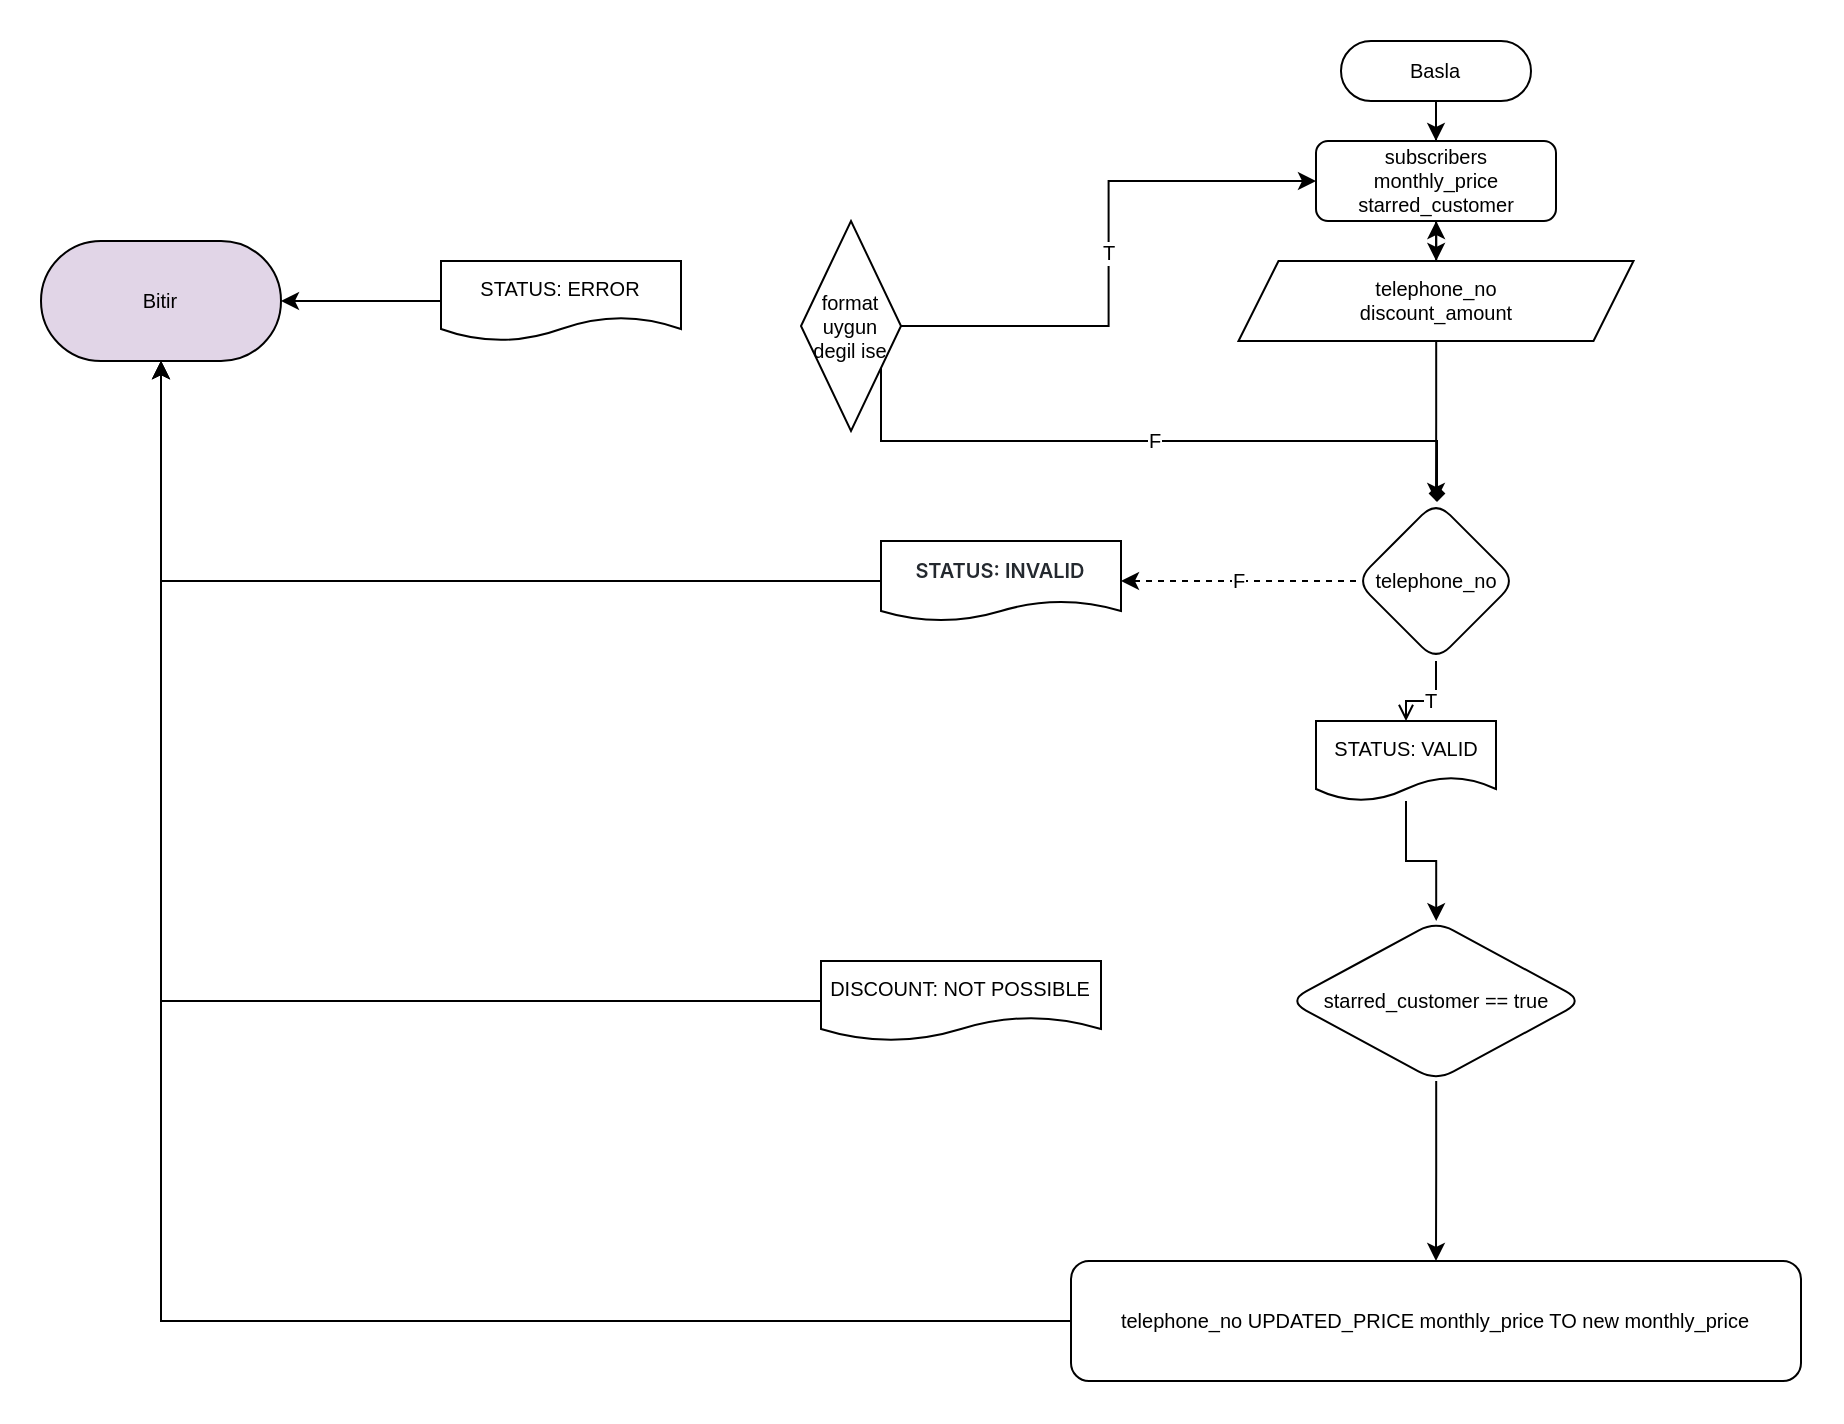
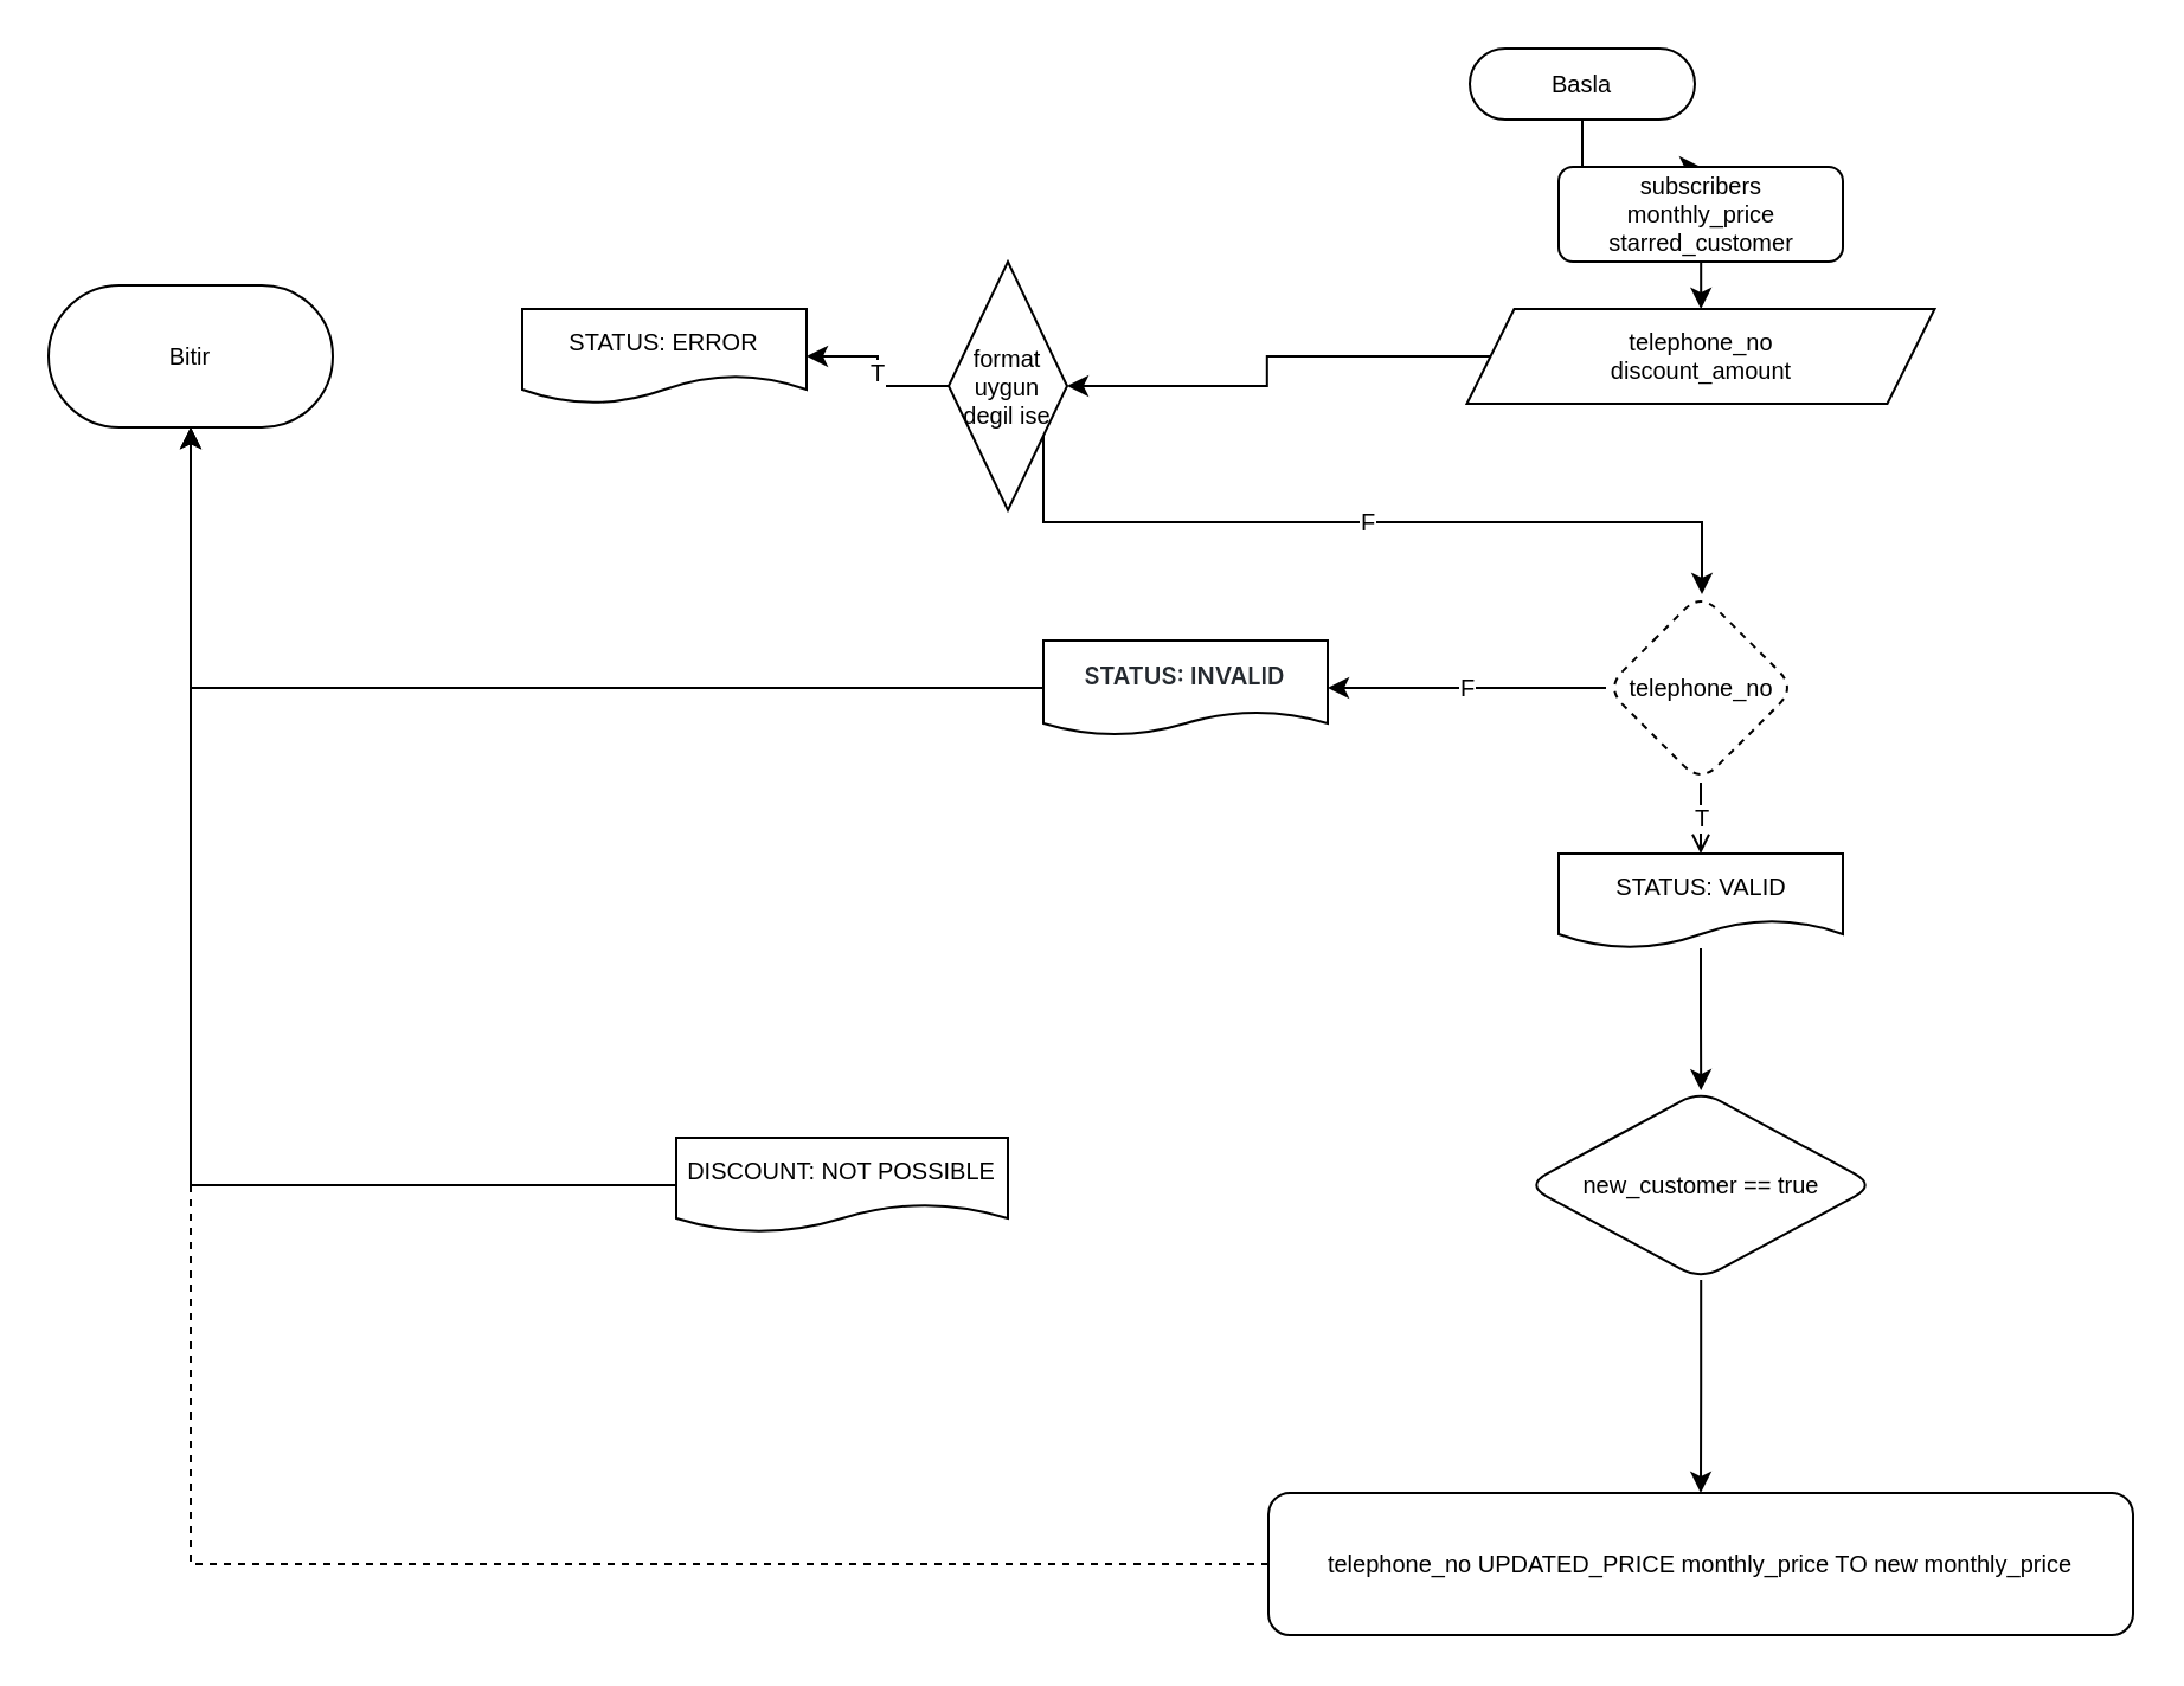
  <mxCell id="0" />
  <mxCell id="1" parent="0" />
  <mxCell id="2" value="" style="edgeStyle=orthogonalEdgeStyle;rounded=0;orthogonalLoop=1;jettySize=auto;html=1;fontSize=10;" edge="1" parent="1" source="4" target="7"><mxGeometry relative="1" as="geometry" /></mxCell>
  <mxCell id="3" value="" style="edgeStyle=orthogonalEdgeStyle;rounded=0;orthogonalLoop=1;jettySize=auto;html=1;fontSize=10;" edge="1" parent="1" source="4" target="8"><mxGeometry relative="1" as="geometry" /></mxCell>
- <mxCell id="4" value="Basla" style="rounded=1;whiteSpace=wrap;html=1;fontSize=10;arcSize=50;" vertex="1" parent="1"><mxGeometry x="670" y="20" width="95" height="30" as="geometry" /></mxCell>
- <mxCell id="5" value="" style="edgeStyle=orthogonalEdgeStyle;rounded=0;orthogonalLoop=1;jettySize=auto;html=1;fontSize=10;" edge="1" parent="1" source="7" target="11"><mxGeometry relative="1" as="geometry" /></mxCell>
- <mxCell id="6" value="" style="edgeStyle=orthogonalEdgeStyle;rounded=0;sketch=0;orthogonalLoop=1;jettySize=auto;html=1;shadow=0;fontSize=10;" edge="1" parent="1" source="7" target="8"><mxGeometry relative="1" as="geometry" /></mxCell>
+ <mxCell id="4" value="Basla" style="rounded=1;whiteSpace=wrap;html=1;fontSize=10;arcSize=50;" vertex="1" parent="1"><mxGeometry x="620" y="20" width="95" height="30" as="geometry" /></mxCell>
+ <mxCell id="6" value="" style="edgeStyle=orthogonalEdgeStyle;rounded=0;sketch=0;orthogonalLoop=1;jettySize=auto;html=1;shadow=0;fontSize=10;" edge="1" parent="1" source="7" target="18"><mxGeometry relative="1" as="geometry" /></mxCell>
  <mxCell id="7" value="telephone_no&lt;br&gt;discount_amount" style="shape=parallelogram;perimeter=parallelogramPerimeter;whiteSpace=wrap;html=1;fixedSize=1;rounded=1;fontSize=10;arcSize=0;" vertex="1" parent="1"><mxGeometry x="618.75" y="130" width="197.5" height="40" as="geometry" /></mxCell>
  <mxCell id="8" value="subscribers&lt;br style=&quot;font-size: 10px;&quot;&gt;monthly_price&lt;br style=&quot;font-size: 10px;&quot;&gt;starred_customer" style="rounded=1;whiteSpace=wrap;html=1;fontSize=10;" vertex="1" parent="1"><mxGeometry x="657.5" y="70" width="120" height="40" as="geometry" /></mxCell>
- <mxCell id="9" value="F" style="edgeStyle=orthogonalEdgeStyle;rounded=0;sketch=0;orthogonalLoop=1;jettySize=auto;html=1;shadow=0;fontSize=10;dashed=1;" edge="1" parent="1" source="11" target="13"><mxGeometry relative="1" as="geometry" /></mxCell>
+ <mxCell id="9" value="F" style="edgeStyle=orthogonalEdgeStyle;rounded=0;sketch=0;orthogonalLoop=1;jettySize=auto;html=1;shadow=0;fontSize=10;" edge="1" parent="1" source="11" target="13"><mxGeometry relative="1" as="geometry" /></mxCell>
  <mxCell id="10" value="T" style="edgeStyle=orthogonalEdgeStyle;rounded=0;sketch=0;orthogonalLoop=1;jettySize=auto;html=1;shadow=0;fontSize=10;endArrow=open;" edge="1" parent="1" source="11" target="15"><mxGeometry relative="1" as="geometry" /></mxCell>
- <mxCell id="11" value="telephone_no" style="rhombus;whiteSpace=wrap;html=1;fontSize=10;rounded=1;" vertex="1" parent="1"><mxGeometry x="677.5" y="250" width="80" height="80" as="geometry" /></mxCell>
+ <mxCell id="11" value="telephone_no" style="rhombus;whiteSpace=wrap;html=1;fontSize=10;rounded=1;dashed=1;" vertex="1" parent="1"><mxGeometry x="677.5" y="250" width="80" height="80" as="geometry" /></mxCell>
  <mxCell id="12" style="edgeStyle=orthogonalEdgeStyle;rounded=0;sketch=0;orthogonalLoop=1;jettySize=auto;html=1;entryX=0.5;entryY=1;entryDx=0;entryDy=0;shadow=0;fontSize=10;" edge="1" parent="1" source="13" target="21"><mxGeometry relative="1" as="geometry" /></mxCell>
  <mxCell id="13" value="&lt;strong style=&quot;box-sizing: border-box; font-weight: var(--base-text-weight-semibold, 600); color: rgb(36, 41, 47); font-family: -apple-system, BlinkMacSystemFont, &amp;quot;Segoe UI&amp;quot;, &amp;quot;Noto Sans&amp;quot;, Helvetica, Arial, sans-serif, &amp;quot;Apple Color Emoji&amp;quot;, &amp;quot;Segoe UI Emoji&amp;quot;; font-size: 10px; font-style: normal; font-variant-ligatures: normal; font-variant-caps: normal; letter-spacing: normal; orphans: 2; text-align: left; text-indent: 0px; text-transform: none; widows: 2; word-spacing: 0px; -webkit-text-stroke-width: 0px; background-color: rgb(255, 255, 255); text-decoration-thickness: initial; text-decoration-style: initial; text-decoration-color: initial;&quot;&gt;STATUS: INVALID&lt;/strong&gt;" style="shape=document;whiteSpace=wrap;html=1;boundedLbl=1;fontSize=10;rounded=1;verticalAlign=middle;size=0.25;" vertex="1" parent="1"><mxGeometry x="440" y="270" width="120" height="40" as="geometry" /></mxCell>
  <mxCell id="14" value="" style="edgeStyle=orthogonalEdgeStyle;rounded=0;sketch=0;orthogonalLoop=1;jettySize=auto;html=1;shadow=0;fontSize=10;" edge="1" parent="1" source="15" target="23"><mxGeometry relative="1" as="geometry" /></mxCell>
- <mxCell id="15" value="STATUS: VALID" style="shape=document;whiteSpace=wrap;html=1;boundedLbl=1;fontSize=10;rounded=1;" vertex="1" parent="1"><mxGeometry x="657.5" y="360" width="90" height="40" as="geometry" /></mxCell>
- <mxCell id="16" value="T" style="edgeStyle=orthogonalEdgeStyle;rounded=0;sketch=0;orthogonalLoop=1;jettySize=auto;html=1;shadow=0;fontSize=10;" edge="1" parent="1" source="18" target="8"><mxGeometry relative="1" as="geometry" /></mxCell>
- <mxCell id="17" value="F" style="edgeStyle=orthogonalEdgeStyle;rounded=0;sketch=0;orthogonalLoop=1;jettySize=auto;html=1;shadow=0;fontSize=10;endArrow=diamond;" edge="1" parent="1" source="18" target="11"><mxGeometry relative="1" as="geometry"><mxPoint x="720" y="220" as="targetPoint" /><Array as="points"><mxPoint x="440" y="220" /><mxPoint x="718" y="220" /></Array></mxGeometry></mxCell>
+ <mxCell id="15" value="STATUS: VALID" style="shape=document;whiteSpace=wrap;html=1;boundedLbl=1;fontSize=10;rounded=1;" vertex="1" parent="1"><mxGeometry x="657.5" y="360" width="120" height="40" as="geometry" /></mxCell>
+ <mxCell id="16" value="T" style="edgeStyle=orthogonalEdgeStyle;rounded=0;sketch=0;orthogonalLoop=1;jettySize=auto;html=1;shadow=0;fontSize=10;" edge="1" parent="1" source="18" target="20"><mxGeometry relative="1" as="geometry" /></mxCell>
+ <mxCell id="17" value="F" style="edgeStyle=orthogonalEdgeStyle;rounded=0;sketch=0;orthogonalLoop=1;jettySize=auto;html=1;shadow=0;fontSize=10;" edge="1" parent="1" source="18" target="11"><mxGeometry relative="1" as="geometry"><mxPoint x="720" y="220" as="targetPoint" /><Array as="points"><mxPoint x="440" y="220" /><mxPoint x="718" y="220" /></Array></mxGeometry></mxCell>
  <mxCell id="18" value="format uygun degil ise" style="rhombus;whiteSpace=wrap;html=1;fontSize=10;rounded=1;arcSize=0;" vertex="1" parent="1"><mxGeometry x="400" y="110" width="50" height="105" as="geometry" /></mxCell>
- <mxCell id="19" value="" style="edgeStyle=orthogonalEdgeStyle;rounded=0;sketch=0;orthogonalLoop=1;jettySize=auto;html=1;shadow=0;fontSize=10;" edge="1" parent="1" source="20" target="21"><mxGeometry relative="1" as="geometry" /></mxCell>
  <mxCell id="20" value="STATUS: ERROR" style="shape=document;whiteSpace=wrap;html=1;boundedLbl=1;fontSize=10;rounded=1;arcSize=0;" vertex="1" parent="1"><mxGeometry x="220" y="130" width="120" height="40" as="geometry" /></mxCell>
- <mxCell id="21" value="Bitir" style="whiteSpace=wrap;html=1;fontSize=10;rounded=1;arcSize=50;fillColor=#e1d5e7;" vertex="1" parent="1"><mxGeometry x="20" y="120" width="120" height="60" as="geometry" /></mxCell>
+ <mxCell id="21" value="Bitir" style="whiteSpace=wrap;html=1;fontSize=10;rounded=1;arcSize=50;" vertex="1" parent="1"><mxGeometry x="20" y="120" width="120" height="60" as="geometry" /></mxCell>
  <mxCell id="22" value="" style="edgeStyle=orthogonalEdgeStyle;rounded=0;sketch=0;orthogonalLoop=1;jettySize=auto;html=1;shadow=0;fontSize=10;" edge="1" parent="1" source="23" target="27"><mxGeometry relative="1" as="geometry" /></mxCell>
- <mxCell id="23" value="starred_customer == true" style="rhombus;whiteSpace=wrap;html=1;fontSize=10;rounded=1;" vertex="1" parent="1"><mxGeometry x="643.75" y="460" width="147.5" height="80" as="geometry" /></mxCell>
+ <mxCell id="23" value="new_customer == true" style="rhombus;whiteSpace=wrap;html=1;fontSize=10;rounded=1;" vertex="1" parent="1"><mxGeometry x="643.75" y="460" width="147.5" height="80" as="geometry" /></mxCell>
  <mxCell id="24" style="edgeStyle=orthogonalEdgeStyle;rounded=0;sketch=0;orthogonalLoop=1;jettySize=auto;html=1;entryX=0.5;entryY=1;entryDx=0;entryDy=0;shadow=0;fontSize=10;" edge="1" parent="1" source="25" target="21"><mxGeometry relative="1" as="geometry" /></mxCell>
- <mxCell id="25" value="DISCOUNT: NOT POSSIBLE" style="shape=document;whiteSpace=wrap;html=1;boundedLbl=1;fontSize=10;rounded=1;" vertex="1" parent="1"><mxGeometry x="410" y="480" width="140" height="40" as="geometry" /></mxCell>
- <mxCell id="26" style="edgeStyle=orthogonalEdgeStyle;rounded=0;sketch=0;orthogonalLoop=1;jettySize=auto;html=1;shadow=0;fontSize=10;" edge="1" parent="1" source="27" target="21"><mxGeometry relative="1" as="geometry" /></mxCell>
+ <mxCell id="25" value="DISCOUNT: NOT POSSIBLE" style="shape=document;whiteSpace=wrap;html=1;boundedLbl=1;fontSize=10;rounded=1;" vertex="1" parent="1"><mxGeometry x="285" y="480" width="140" height="40" as="geometry" /></mxCell>
+ <mxCell id="26" style="edgeStyle=orthogonalEdgeStyle;rounded=0;sketch=0;orthogonalLoop=1;jettySize=auto;html=1;shadow=0;fontSize=10;dashed=1;" edge="1" parent="1" source="27" target="21"><mxGeometry relative="1" as="geometry" /></mxCell>
  <mxCell id="27" value="telephone_no&amp;nbsp;UPDATED_PRICE monthly_price TO new&amp;nbsp;monthly_price" style="whiteSpace=wrap;html=1;fontSize=10;rounded=1;" vertex="1" parent="1"><mxGeometry x="535" y="630" width="365" height="60" as="geometry" /></mxCell>
